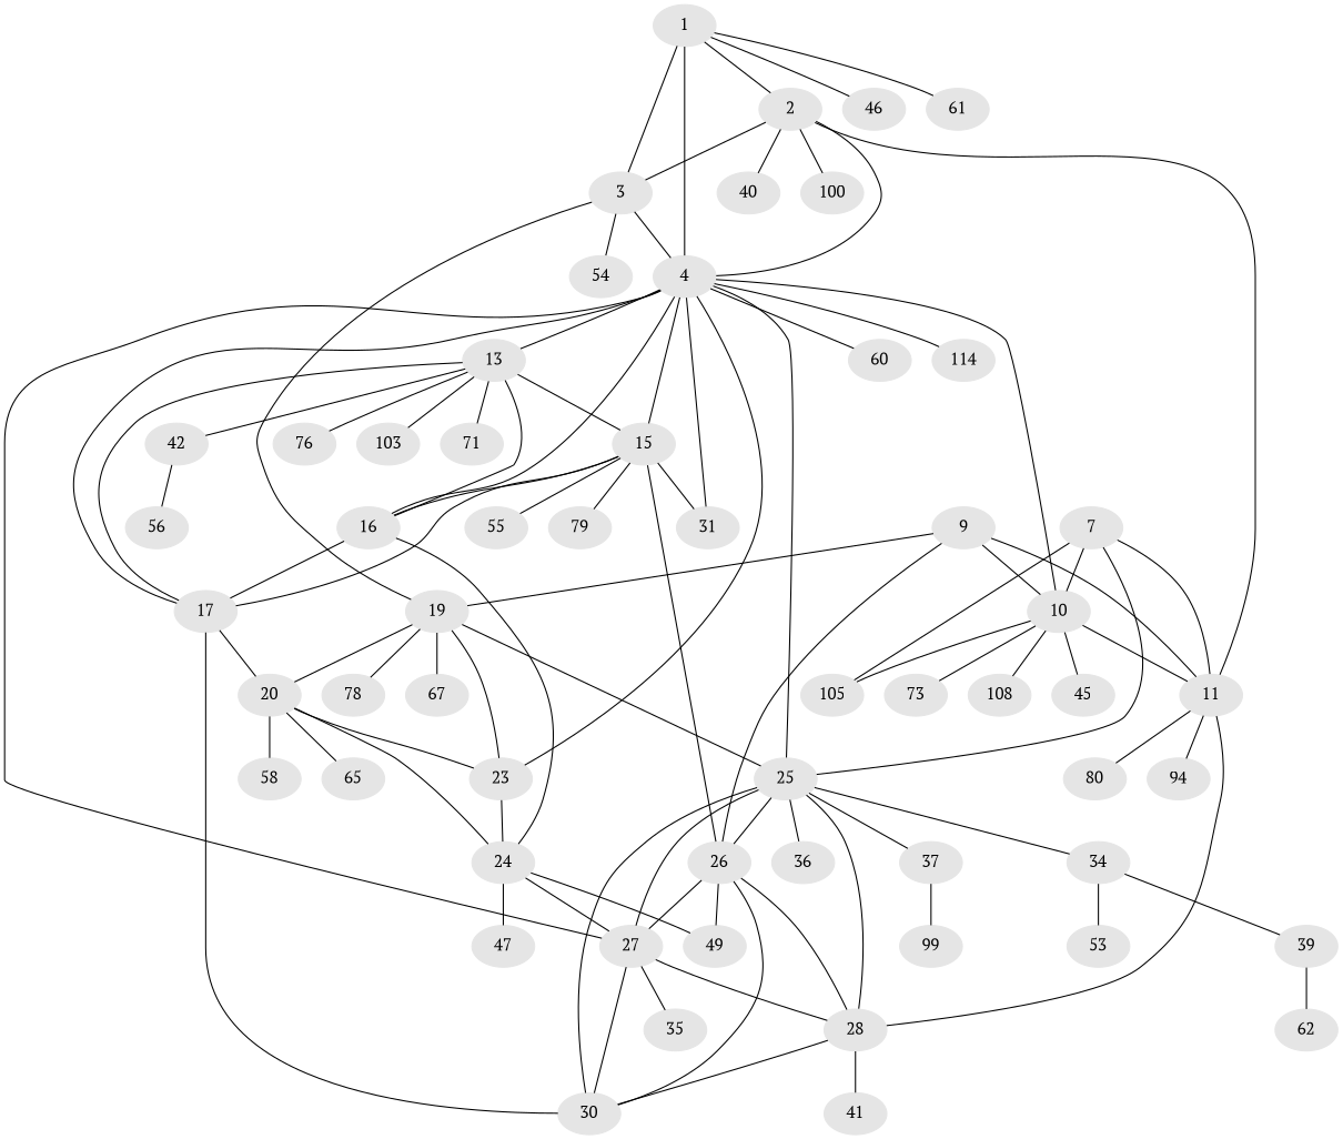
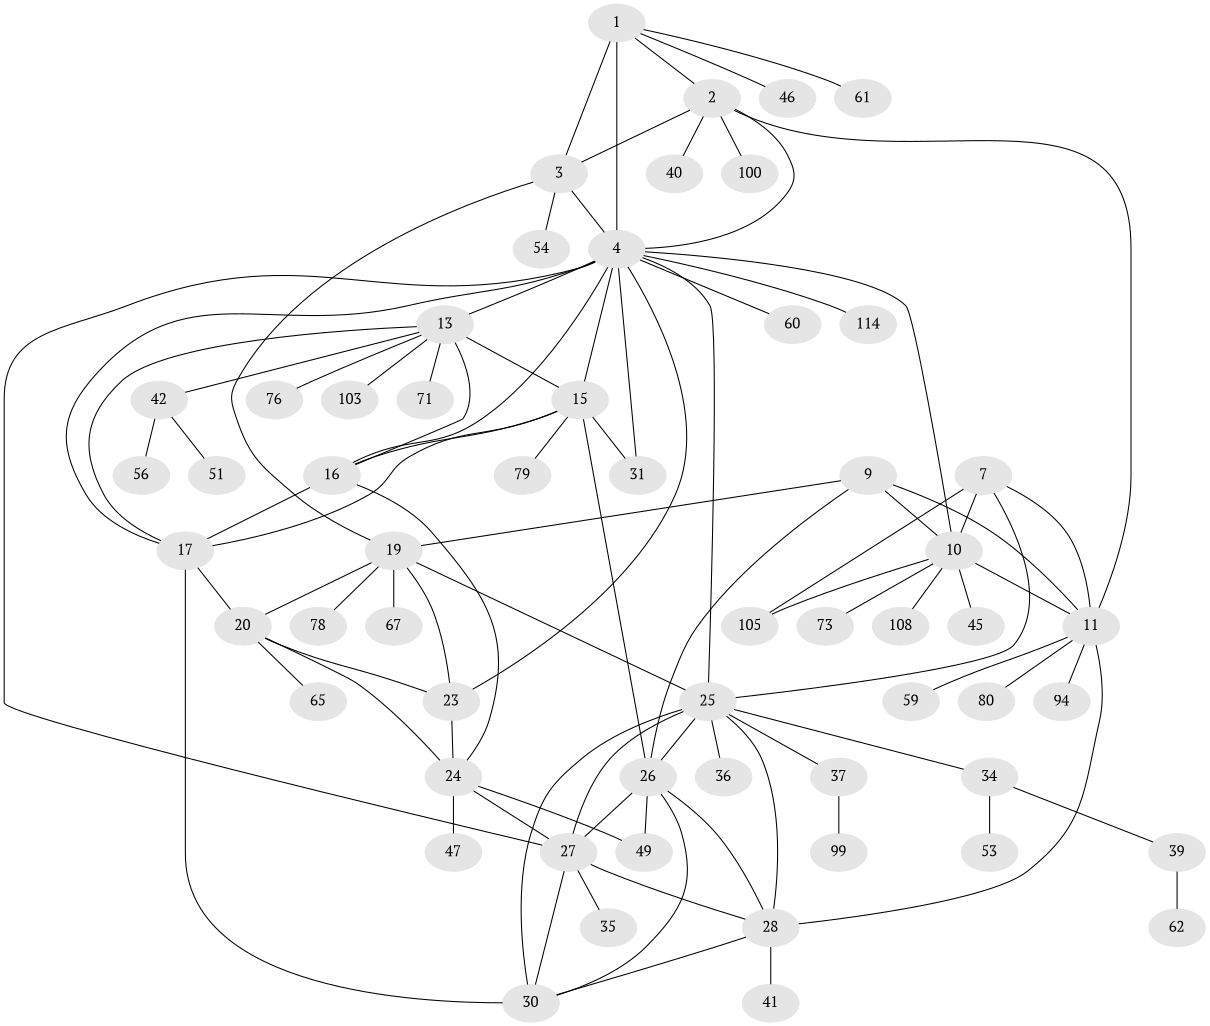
  graph {
    fontname="PT Serif"
    node [color=gray90 fontname="PT Serif" style=filled]
    edge [fontname="PT Serif"]
    1 [super="+38"]
    2 [super="+83+93+107+98"]
    3
    4 [super="+6+68+86+102+5"]
    46
    61
    11 [super="+70+74+48"]
    40
    100
    19 [super="+104+21"]
    54
    10 [super="+12+75+109+119+110"]
    13 [super="+18"]
    15
    16 [super="+82+88+69"]
    17
    23 [super="+77"]
    25 [super="+29+66"]
    27 [super="+92"]
    31
    60
    114
    28 [super="+87+52"]
+   59 [super="+117"]
    80
    94
    20
    67 [super="+91+97"]
    78
    45
    73
    105
    108
    42
    71
    76 [super="+118+81"]
    103
    26
-   55
    79
    24
    30 [super="+33"]
    34
    36
    37
    35
    7 [super="+8+96"]
    9
    49
    41
+   51 [super="+72"]
    56
    47
-   58
    65
    39
    53
    99
    62
    1 -- 2
    1 -- 3
    1 -- 4 [weight=3]
    1 -- 46
    1 -- 61
    2 -- 3
    2 -- 4 [weight=3]
    2 -- 11
    2 -- 40
    2 -- 100
    3 -- 4 [weight=3]
    3 -- 19
    3 -- 54
    4 -- 10
    4 -- 13 [weight=2]
    4 -- 15
    4 -- 16
    4 -- 17
    4 -- 23
    4 -- 25
    4 -- 27
    4 -- 31
    4 -- 60
    4 -- 114
    11 -- 28
+   11 -- 59
    11 -- 80
    11 -- 94
    19 -- 23 [weight=3]
    19 -- 25
    19 -- 20 [weight=3]
    19 -- 67
    19 -- 78
    10 -- 11 [weight=2]
    10 -- 45
    10 -- 73
    10 -- 105
    10 -- 108
    13 -- 15 [weight=2]
    13 -- 16 [weight=2]
    13 -- 17 [weight=2]
    13 -- 42
    13 -- 71
    13 -- 76
    13 -- 103
    15 -- 16
    15 -- 17
    15 -- 31
    15 -- 26
-   15 -- 55
    15 -- 79
    16 -- 17
    16 -- 24
    17 -- 20
    17 -- 30
    23 -- 24
    25 -- 27 [weight=2]
    25 -- 28 [weight=2]
    25 -- 26 [weight=2]
    25 -- 30 [weight=2]
    25 -- 34
    25 -- 36
    25 -- 37
    27 -- 28
    27 -- 30
    27 -- 35
    28 -- 30
    28 -- 41
    20 -- 23
    20 -- 24
-   20 -- 58
    20 -- 65
+   42 -- 51
    42 -- 56
    26 -- 27
    26 -- 28
    26 -- 30
    26 -- 49
    24 -- 27
    24 -- 49
    24 -- 47
    34 -- 39
    34 -- 53
    37 -- 99
    7 -- 11 [weight=2]
    7 -- 10 [weight=4]
    7 -- 25
    7 -- 105 [weight=2]
    9 -- 11
    9 -- 19
    9 -- 10 [weight=2]
    9 -- 26
    39 -- 62
  }
